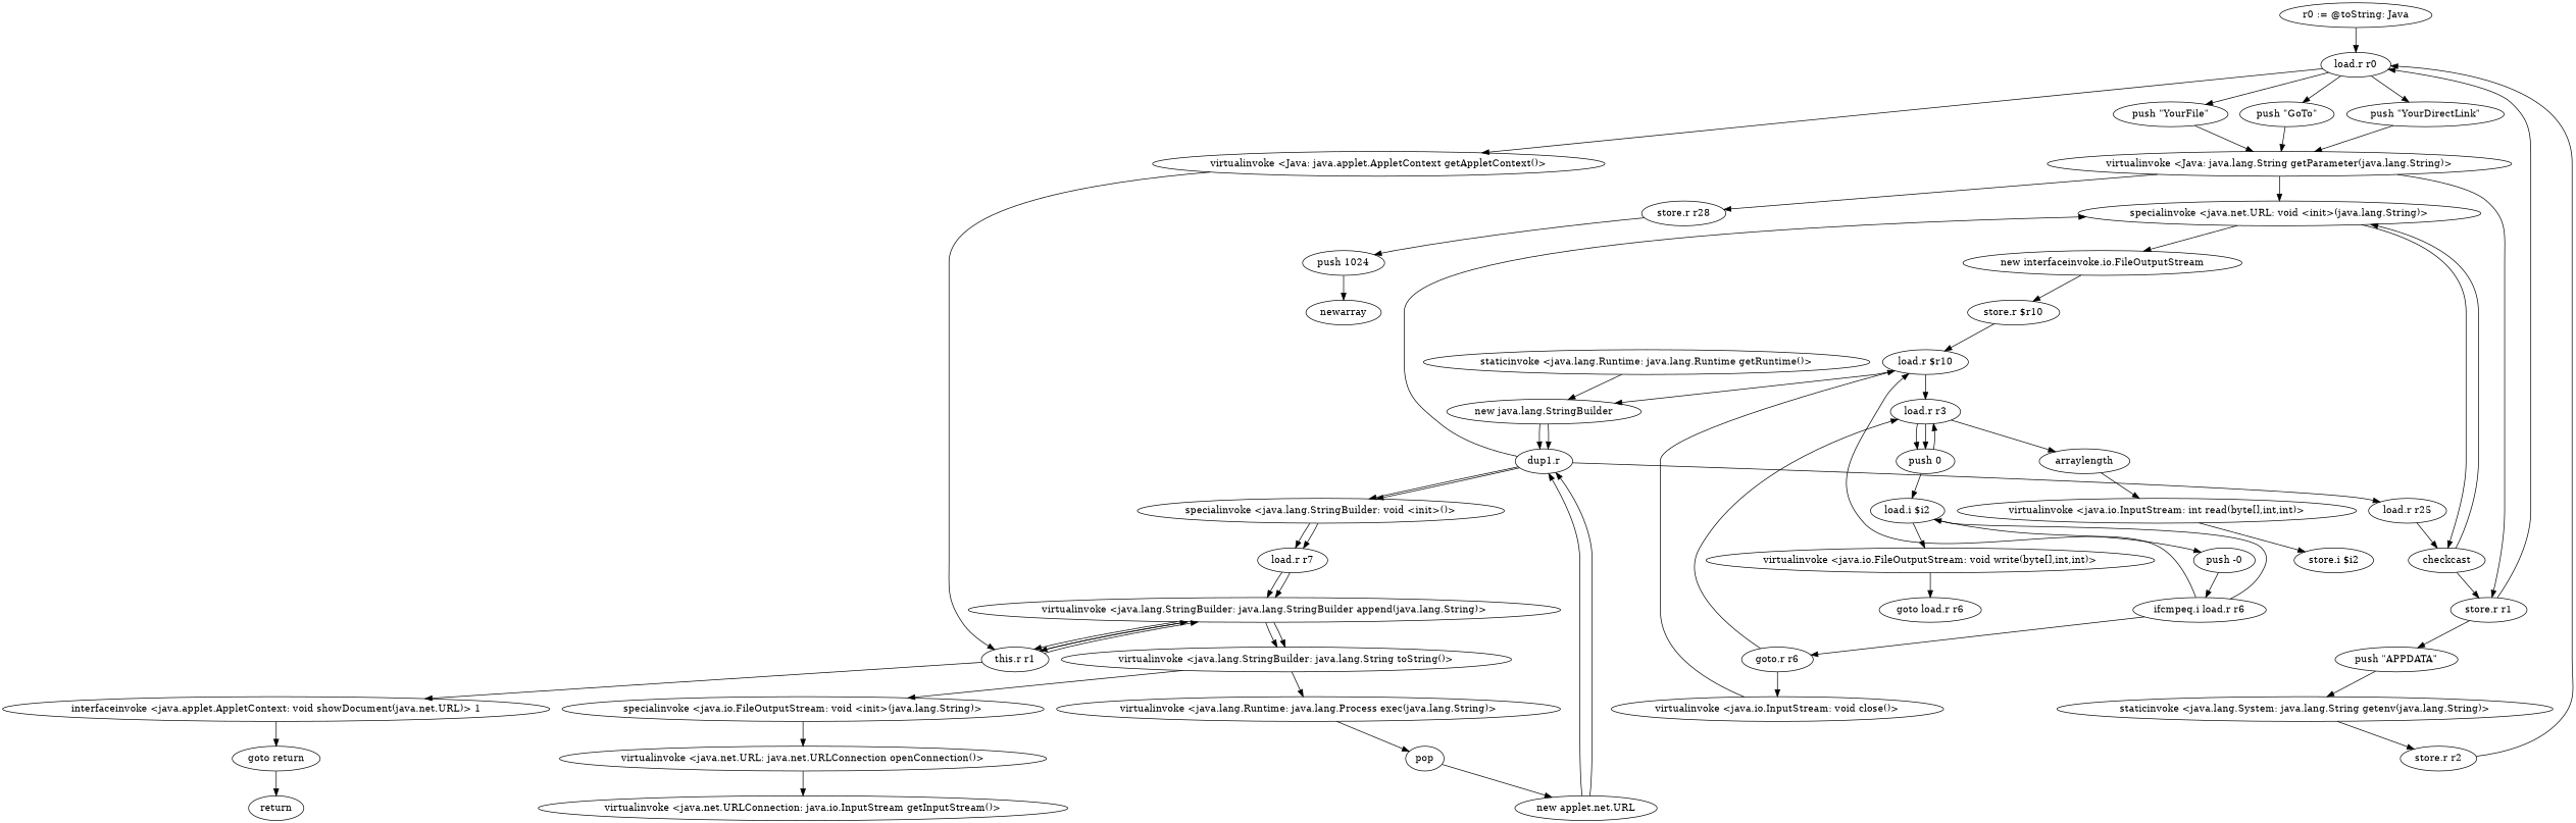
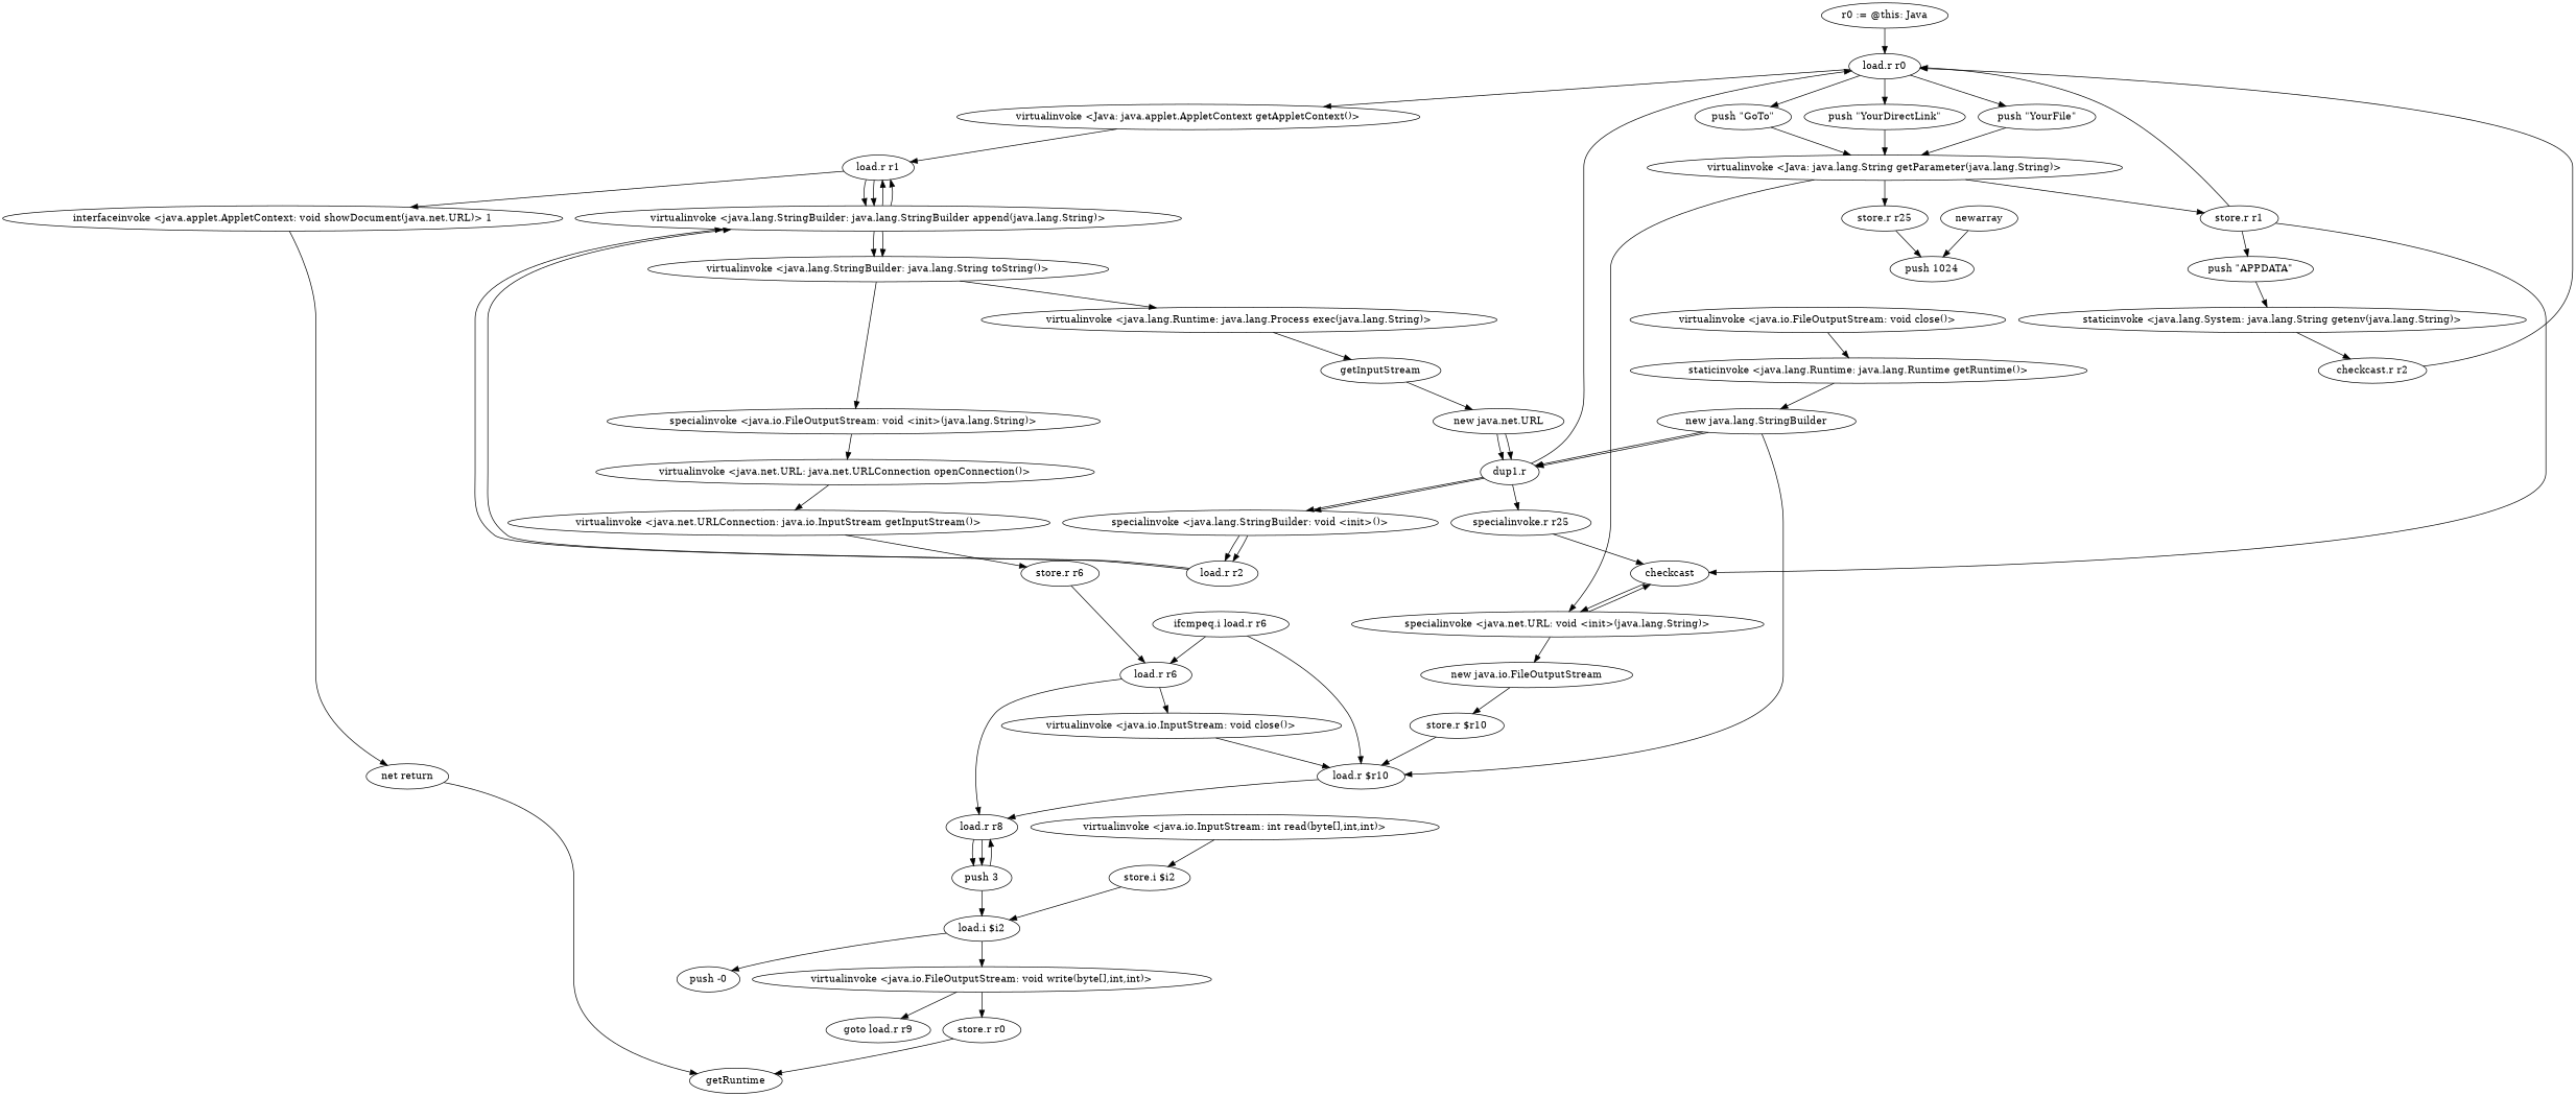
  digraph {
-   "r0 := @this: Java" [label="r0 := @toString: Java"]
+   "r0 := @this: Java"
    "load.r r0"
    "push \"YourFile\""
    "push \"GoTo\""
    "push \"YourDirectLink\""
    "virtualinvoke <Java: java.applet.AppletContext getAppletContext()>"
    "virtualinvoke <Java: java.lang.String getParameter(java.lang.String)>"
-   "load.r r1" [label="this.r r1"]
+   "load.r r1"
    "store.r r1"
-   "store.r r25" [label="store.r r28"]
+   "store.r r25"
    "specialinvoke <java.net.URL: void <init>(java.lang.String)>"
    "push \"APPDATA\""
    "push 1024"
-   "new java.io.FileOutputStream" [label="new interfaceinvoke.io.FileOutputStream"]
+   "new java.io.FileOutputStream"
    checkcast
    "staticinvoke <java.lang.System: java.lang.String getenv(java.lang.String)>"
-   "store.r r2"
+   "store.r r2" [label="checkcast.r r2"]
    newarray
-   "new java.net.URL" [label="new applet.net.URL"]
+   "new java.net.URL"
    "dup1.r"
    "specialinvoke <java.lang.StringBuilder: void <init>()>"
-   "load.r r25"
-   "load.r r2" [label="load.r r7"]
+   "load.r r25" [label="specialinvoke.r r25"]
+   "load.r r2"
    "store.r $r10"
    "load.r $r10"
    "new java.lang.StringBuilder"
-   "load.r r3"
-   "push 0"
-   arraylength
+   "load.r r3" [label="load.r r8"]
+   "push 0" [label="push 3"]
+   "virtualinvoke <java.io.FileOutputStream: void close()>"
    "staticinvoke <java.lang.Runtime: java.lang.Runtime getRuntime()>"
    "virtualinvoke <java.lang.StringBuilder: java.lang.StringBuilder append(java.lang.String)>"
    "virtualinvoke <java.lang.StringBuilder: java.lang.String toString()>"
    "interfaceinvoke <java.applet.AppletContext: void showDocument(java.net.URL)> 1"
    "specialinvoke <java.io.FileOutputStream: void <init>(java.lang.String)>"
    "virtualinvoke <java.lang.Runtime: java.lang.Process exec(java.lang.String)>"
-   "goto return"
+   "goto return" [label="net return"]
    "virtualinvoke <java.net.URL: java.net.URLConnection openConnection()>"
-   pop
+   pop [label=getInputStream]
    "virtualinvoke <java.net.URLConnection: java.io.InputStream getInputStream()>"
-   "load.r r6" [label="goto.r r6"]
+   "store.r r6"
+   "load.r r6"
    "virtualinvoke <java.io.InputStream: void close()>"
    "load.i $i2"
    "virtualinvoke <java.io.InputStream: int read(byte[],int,int)>"
    n46 [label="push -0"]
    "virtualinvoke <java.io.FileOutputStream: void write(byte[],int,int)>"
    "store.i $i2"
    "ifcmpeq.i load.r r6"
-   "goto load.r r6"
-   return
+   "goto load.r r6" [label="goto load.r r9"]
+   "store.r r0"
+   return [label=getRuntime]
    "r0 := @this: Java" -> "load.r r0"
    "load.r r0" -> "push \"YourFile\""
    "load.r r0" -> "push \"GoTo\""
    "load.r r0" -> "push \"YourDirectLink\""
    "load.r r0" -> "virtualinvoke <Java: java.applet.AppletContext getAppletContext()>"
    "push \"YourFile\"" -> "virtualinvoke <Java: java.lang.String getParameter(java.lang.String)>"
    "push \"GoTo\"" -> "virtualinvoke <Java: java.lang.String getParameter(java.lang.String)>"
    "push \"YourDirectLink\"" -> "virtualinvoke <Java: java.lang.String getParameter(java.lang.String)>"
    "virtualinvoke <Java: java.applet.AppletContext getAppletContext()>" -> "load.r r1"
    "virtualinvoke <Java: java.lang.String getParameter(java.lang.String)>" -> "store.r r1"
    "virtualinvoke <Java: java.lang.String getParameter(java.lang.String)>" -> "store.r r25"
    "virtualinvoke <Java: java.lang.String getParameter(java.lang.String)>" -> "specialinvoke <java.net.URL: void <init>(java.lang.String)>"
    "load.r r1" -> "virtualinvoke <java.lang.StringBuilder: java.lang.StringBuilder append(java.lang.String)>"
    "load.r r1" -> "virtualinvoke <java.lang.StringBuilder: java.lang.StringBuilder append(java.lang.String)>"
    "load.r r1" -> "interfaceinvoke <java.applet.AppletContext: void showDocument(java.net.URL)> 1"
    "store.r r1" -> "load.r r0"
    "store.r r1" -> "push \"APPDATA\""
    "store.r r25" -> "push 1024"
    "specialinvoke <java.net.URL: void <init>(java.lang.String)>" -> "new java.io.FileOutputStream"
    "specialinvoke <java.net.URL: void <init>(java.lang.String)>" -> checkcast
    "push \"APPDATA\"" -> "staticinvoke <java.lang.System: java.lang.String getenv(java.lang.String)>"
-   "push 1024" -> newarray
+   newarray -> "push 1024"
    "new java.io.FileOutputStream" -> "store.r $r10"
-   checkcast -> "store.r r1"
+   "store.r r1" -> checkcast
    checkcast -> "specialinvoke <java.net.URL: void <init>(java.lang.String)>"
    "staticinvoke <java.lang.System: java.lang.String getenv(java.lang.String)>" -> "store.r r2"
    "store.r r2" -> "load.r r0"
    "new java.net.URL" -> "dup1.r"
    "new java.net.URL" -> "dup1.r"
-   "dup1.r" -> "specialinvoke <java.net.URL: void <init>(java.lang.String)>"
+   "dup1.r" -> "load.r r0"
    "dup1.r" -> "specialinvoke <java.lang.StringBuilder: void <init>()>"
    "dup1.r" -> "specialinvoke <java.lang.StringBuilder: void <init>()>"
    "dup1.r" -> "load.r r25"
    "specialinvoke <java.lang.StringBuilder: void <init>()>" -> "load.r r2"
    "specialinvoke <java.lang.StringBuilder: void <init>()>" -> "load.r r2"
    "load.r r25" -> checkcast
    "load.r r2" -> "virtualinvoke <java.lang.StringBuilder: java.lang.StringBuilder append(java.lang.String)>"
    "load.r r2" -> "virtualinvoke <java.lang.StringBuilder: java.lang.StringBuilder append(java.lang.String)>"
    "store.r $r10" -> "load.r $r10"
-   "load.r $r10" -> "new java.lang.StringBuilder"
+   "new java.lang.StringBuilder" -> "load.r $r10"
    "load.r $r10" -> "load.r r3"
    "new java.lang.StringBuilder" -> "dup1.r"
    "new java.lang.StringBuilder" -> "dup1.r"
    "load.r r3" -> "push 0"
    "load.r r3" -> "push 0"
-   "load.r r3" -> arraylength
    "push 0" -> "load.r r3"
    "push 0" -> "load.i $i2"
-   arraylength -> "virtualinvoke <java.io.InputStream: int read(byte[],int,int)>"
+   "virtualinvoke <java.io.FileOutputStream: void close()>" -> "staticinvoke <java.lang.Runtime: java.lang.Runtime getRuntime()>"
    "staticinvoke <java.lang.Runtime: java.lang.Runtime getRuntime()>" -> "new java.lang.StringBuilder"
    "virtualinvoke <java.lang.StringBuilder: java.lang.StringBuilder append(java.lang.String)>" -> "load.r r1"
    "virtualinvoke <java.lang.StringBuilder: java.lang.StringBuilder append(java.lang.String)>" -> "load.r r1"
    "virtualinvoke <java.lang.StringBuilder: java.lang.StringBuilder append(java.lang.String)>" -> "virtualinvoke <java.lang.StringBuilder: java.lang.String toString()>"
    "virtualinvoke <java.lang.StringBuilder: java.lang.StringBuilder append(java.lang.String)>" -> "virtualinvoke <java.lang.StringBuilder: java.lang.String toString()>"
    "virtualinvoke <java.lang.StringBuilder: java.lang.String toString()>" -> "specialinvoke <java.io.FileOutputStream: void <init>(java.lang.String)>"
    "virtualinvoke <java.lang.StringBuilder: java.lang.String toString()>" -> "virtualinvoke <java.lang.Runtime: java.lang.Process exec(java.lang.String)>"
    "interfaceinvoke <java.applet.AppletContext: void showDocument(java.net.URL)> 1" -> "goto return"
    "specialinvoke <java.io.FileOutputStream: void <init>(java.lang.String)>" -> "virtualinvoke <java.net.URL: java.net.URLConnection openConnection()>"
    "virtualinvoke <java.lang.Runtime: java.lang.Process exec(java.lang.String)>" -> pop
    "goto return" -> return
    "virtualinvoke <java.net.URL: java.net.URLConnection openConnection()>" -> "virtualinvoke <java.net.URLConnection: java.io.InputStream getInputStream()>"
    pop -> "new java.net.URL"
+   "virtualinvoke <java.net.URLConnection: java.io.InputStream getInputStream()>" -> "store.r r6"
+   "store.r r6" -> "load.r r6"
    "load.r r6" -> "load.r r3"
    "load.r r6" -> "virtualinvoke <java.io.InputStream: void close()>"
    "virtualinvoke <java.io.InputStream: void close()>" -> "load.r $r10"
    "load.i $i2" -> n46
    "load.i $i2" -> "virtualinvoke <java.io.FileOutputStream: void write(byte[],int,int)>"
    "virtualinvoke <java.io.InputStream: int read(byte[],int,int)>" -> "store.i $i2"
-   n46 -> "ifcmpeq.i load.r r6"
    "virtualinvoke <java.io.FileOutputStream: void write(byte[],int,int)>" -> "goto load.r r6"
-   "ifcmpeq.i load.r r6" -> "load.i $i2"
+   "virtualinvoke <java.io.FileOutputStream: void write(byte[],int,int)>" -> "store.r r0"
+   "store.i $i2" -> "load.i $i2"
    "ifcmpeq.i load.r r6" -> "load.r $r10"
    "ifcmpeq.i load.r r6" -> "load.r r6"
+   "store.r r0" -> return
  }
